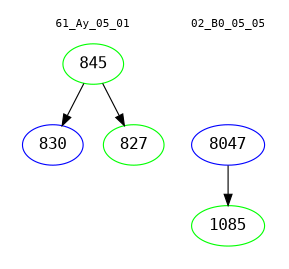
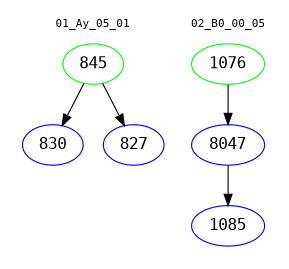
  digraph {
    fontname="DejaVu Sans Mono"
    node [color=blue fontname="DejaVu Sans Mono"]
    edge [color=black fontname="DejaVu Sans Mono"]
    n1 [color=green label=845]
    n2 [label=830]
-   n3 [color=green label=827]
+   n3 [label=827]
+   n4 [color=green label=1076]
    n5 [label=8047]
-   n6 [color=green label=1085]
+   n6 [label=1085]
    subgraph cluster_1 {
      color=white
      fontsize=10
-     label="61_Ay_05_01"
+     label="01_Ay_05_01"
      n1
      n2
      n3
    }
    subgraph cluster_2 {
      color=white
      fontsize=10
-     label="02_B0_05_05"
+     label="02_B0_00_05"
+     n4
      n5
      n6
    }
    n1 -> n2
    n1 -> n3
+   n4 -> n5
    n5 -> n6
  }
